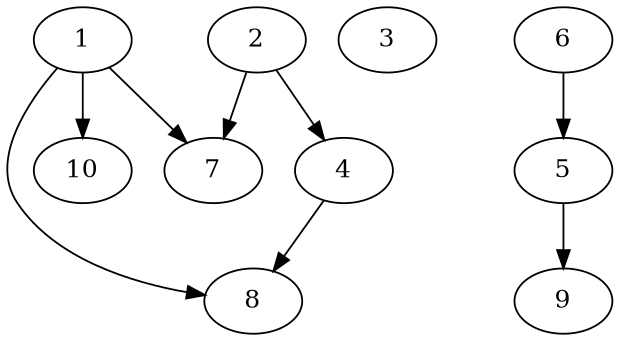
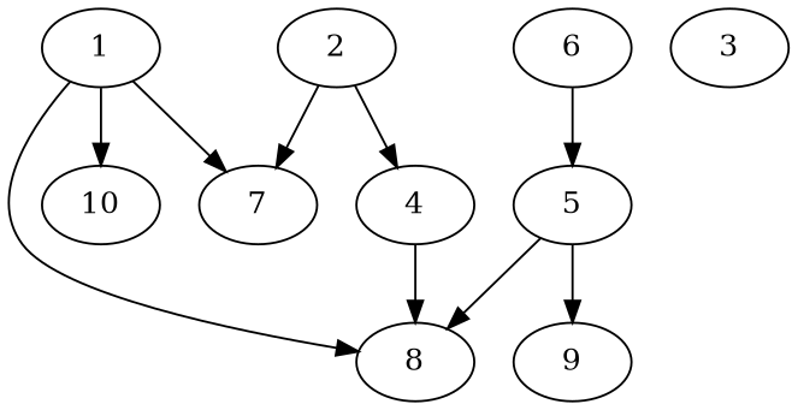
  digraph {
    node [alpha=0.13]
    1 [alpha=0.06]
    7
    8 [alpha=0.12]
    10 [alpha=0.10]
    2 [alpha=0.10]
    4 [alpha=0.03]
    3 [alpha=0.18]
    5 [alpha=0.19]
    9 [alpha=0.16]
    6
    1 -> 7
    1 -> 8
    1 -> 10
    2 -> 7
    2 -> 4
    4 -> 8
+   5 -> 8
    5 -> 9
    6 -> 5
  }
